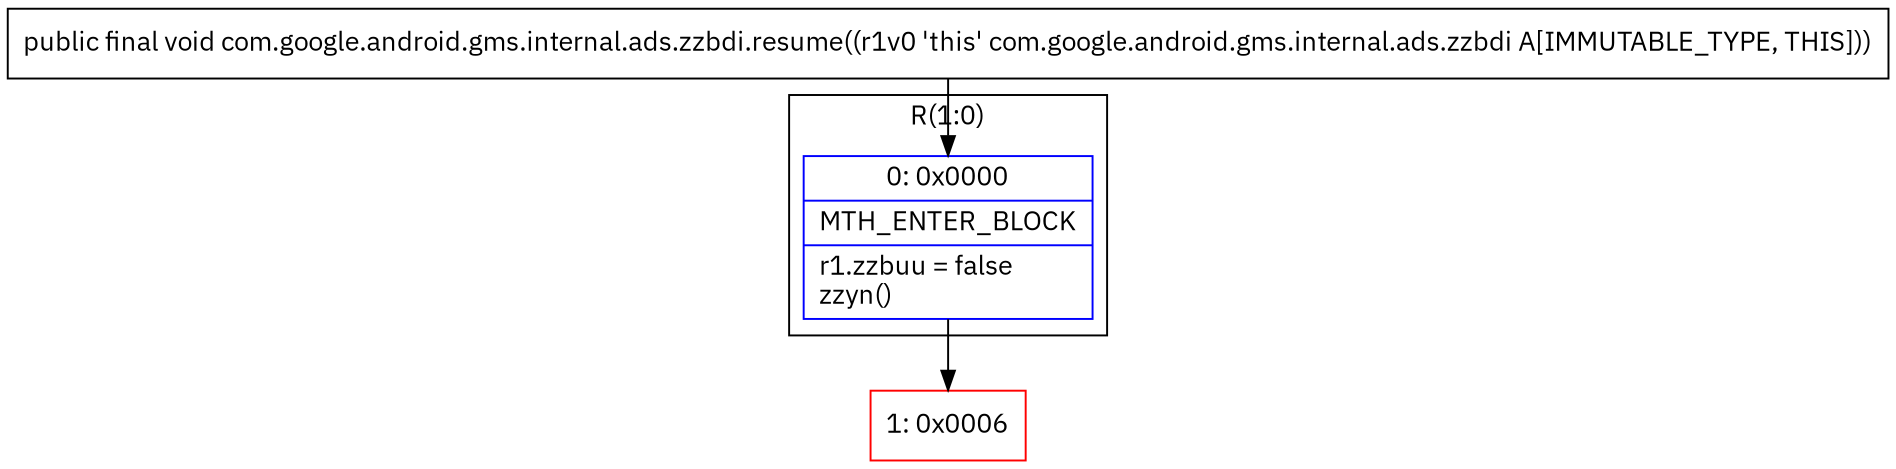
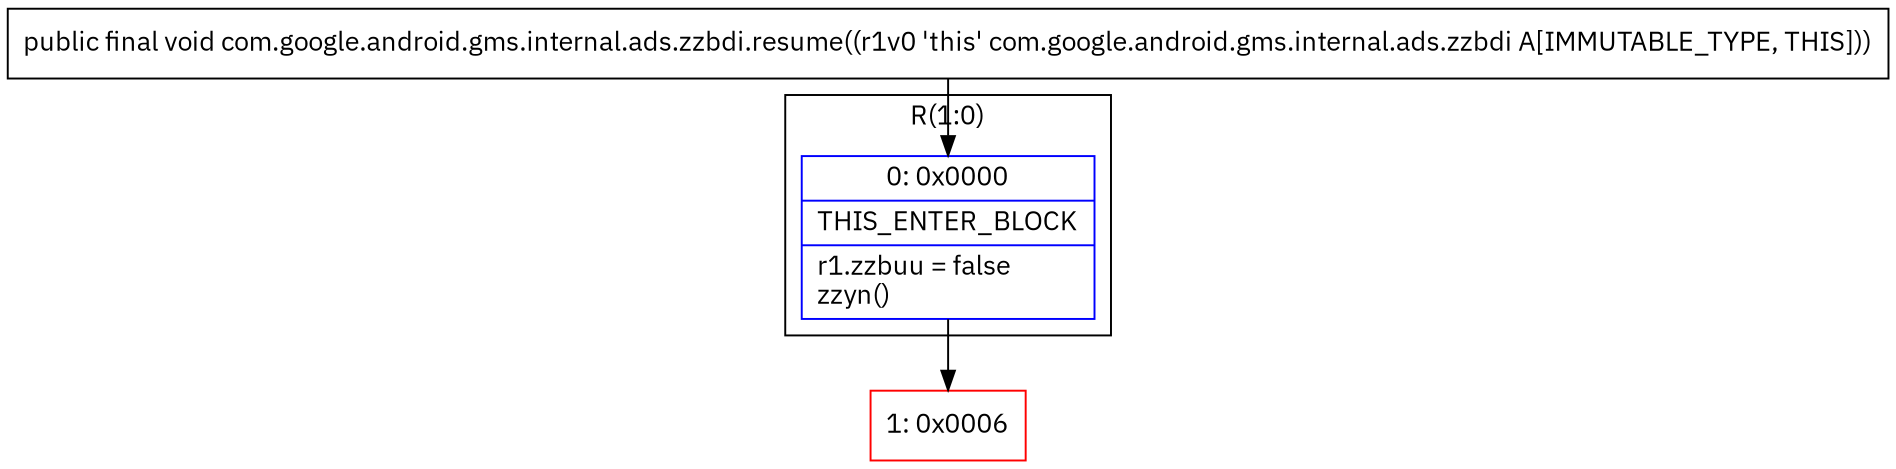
  digraph {
    fontname="IBM Plex Sans"
    node [shape=record fontname="IBM Plex Sans"]
    edge [fontname="IBM Plex Sans"]
-   n1 [color=blue label="{0\:\ 0x0000|MTH_ENTER_BLOCK\l|r1.zzbuu = false\lzzyn()\l}"]
+   n1 [color=blue label="{0\:\ 0x0000|THIS_ENTER_BLOCK\l|r1.zzbuu = false\lzzyn()\l}"]
    n2 [color=red label="{1\:\ 0x0006}"]
    n3 [label="{public final void com.google.android.gms.internal.ads.zzbdi.resume((r1v0 'this' com.google.android.gms.internal.ads.zzbdi A[IMMUTABLE_TYPE, THIS])) }"]
    subgraph cluster_1 {
      label="R(1:0)"
      n1
    }
    n1 -> n2
    n3 -> n1
  }
